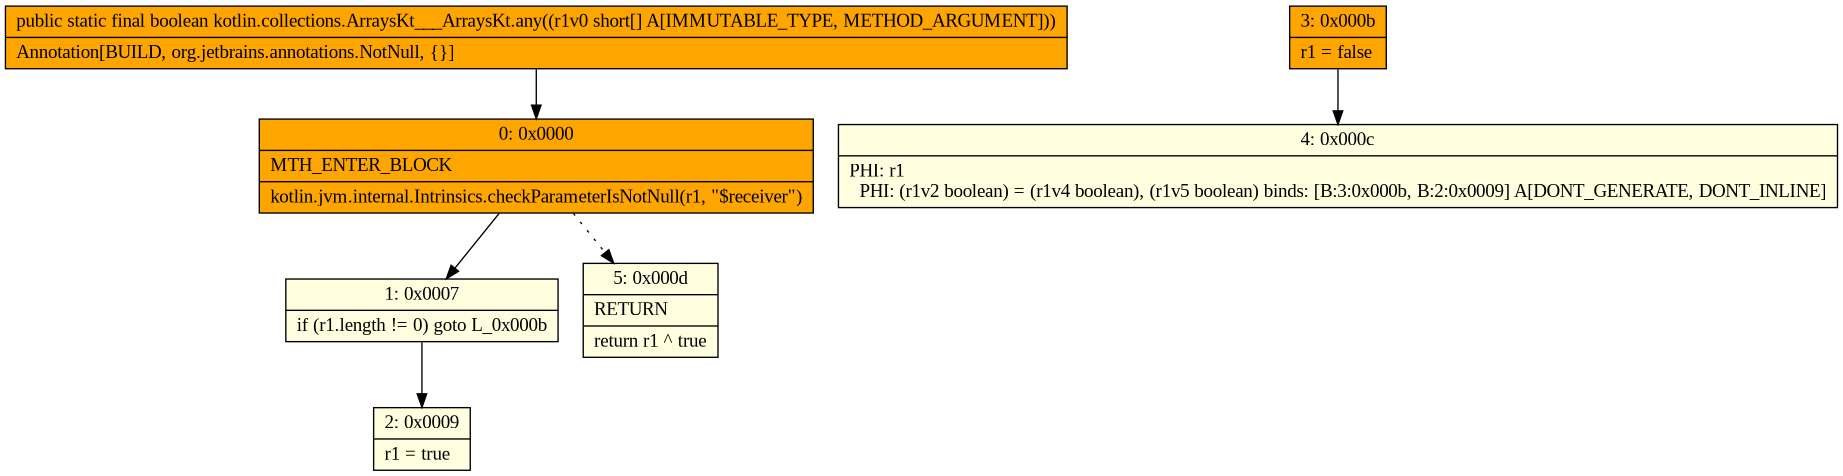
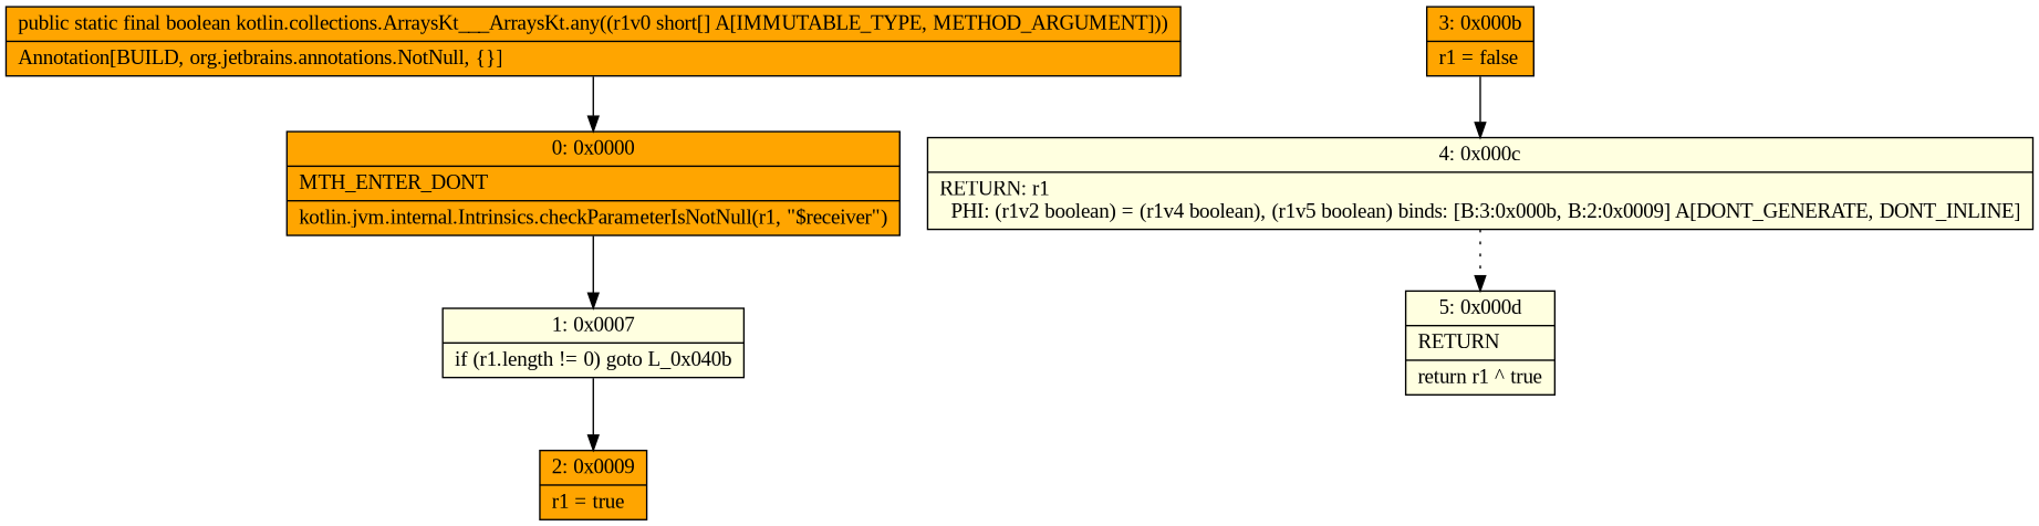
  digraph {
    fontname="Liberation Serif"
    node [fillcolor=lightyellow fontname="Liberation Serif" shape=record style=filled]
    edge [fontname="Liberation Serif" style=solid]
-   n1 [fillcolor=orange label="{0\:\ 0x0000|MTH_ENTER_BLOCK\l|kotlin.jvm.internal.Intrinsics.checkParameterIsNotNull(r1, \"$receiver\")\l}"]
-   n2 [label="{1\:\ 0x0007|if (r1.length != 0) goto L_0x000b\l}"]
-   n3 [label="{2\:\ 0x0009|r1 = true\l}"]
+   n1 [fillcolor=orange label="{0\:\ 0x0000|MTH_ENTER_DONT\l|kotlin.jvm.internal.Intrinsics.checkParameterIsNotNull(r1, \"$receiver\")\l}"]
+   n2 [label="{1\:\ 0x0007|if (r1.length != 0) goto L_0x040b\l}"]
+   n3 [fillcolor=orange label="{2\:\ 0x0009|r1 = true\l}"]
    n4 [fillcolor=orange label="{3\:\ 0x000b|r1 = false\l}"]
-   n5 [label="{4\:\ 0x000c|PHI: r1 \l  PHI: (r1v2 boolean) = (r1v4 boolean), (r1v5 boolean) binds: [B:3:0x000b, B:2:0x0009] A[DONT_GENERATE, DONT_INLINE]\l}"]
+   n5 [label="{4\:\ 0x000c|RETURN: r1 \l  PHI: (r1v2 boolean) = (r1v4 boolean), (r1v5 boolean) binds: [B:3:0x000b, B:2:0x0009] A[DONT_GENERATE, DONT_INLINE]\l}"]
    n6 [label="{5\:\ 0x000d|RETURN\l|return r1 ^ true\l}"]
    n7 [fillcolor=orange label="{public static final boolean kotlin.collections.ArraysKt___ArraysKt.any((r1v0 short[] A[IMMUTABLE_TYPE, METHOD_ARGUMENT]))  | Annotation[BUILD, org.jetbrains.annotations.NotNull, \{\}]\l}"]
    n1 -> n2
    n2 -> n3
    n4 -> n5
-   n1 -> n6 [style=dotted]
+   n5 -> n6 [style=dotted]
    n7 -> n1
  }
